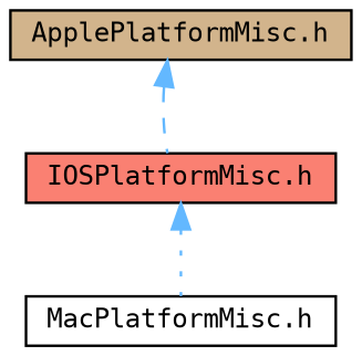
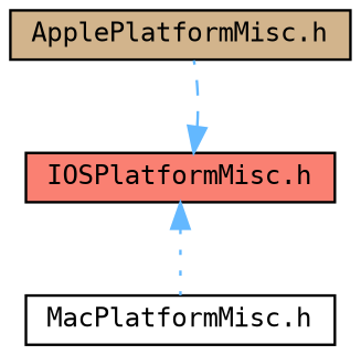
  digraph {
    fontname="DejaVu Sans Mono"
    node [color=black fontname="DejaVu Sans Mono" fontsize=10 shape=box style=filled]
    edge [color=steelblue1 dir=back fontname="DejaVu Sans Mono" fontsize=10 labelfontname=Helvetica labelfontsize=10]
    n1 [fillcolor=tan fontcolor=black height=0.2 label="ApplePlatformMisc.h" width=0.4]
    n2 [fillcolor=salmon height=0.2 label="IOSPlatformMisc.h" width=0.4]
    n3 [fillcolor=white height=0.2 label="MacPlatformMisc.h" width=0.4]
-   n1 -> n2 [style=dashed]
+   n2 -> n1 [style=dashed]
    n2 -> n3 [style=dotted]
  }
